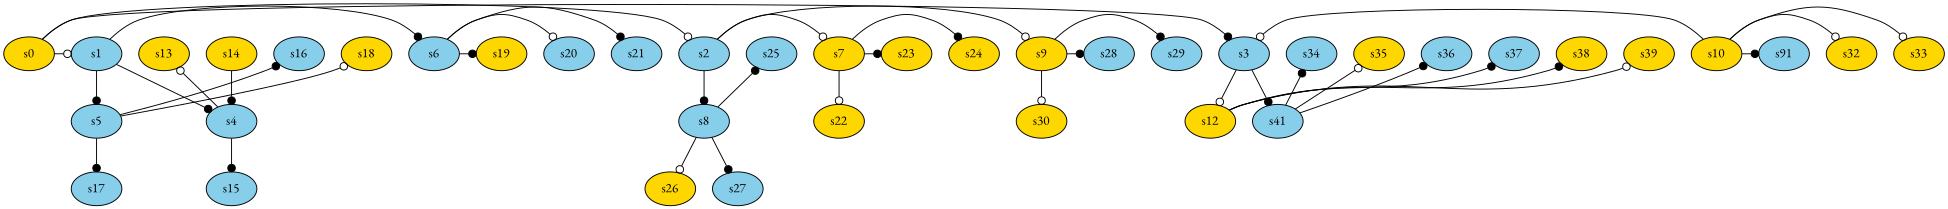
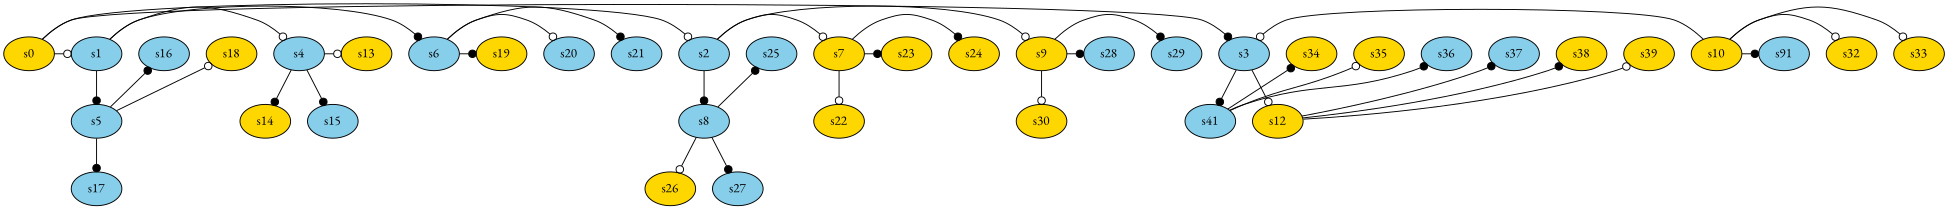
  digraph {
    fontname="EB Garamond"
    node [fillcolor=skyblue fontname="EB Garamond" player=0 style=filled]
    edge [arrowhead=dot fontname="EB Garamond"]
    s0 [fillcolor=gold]
    s1 [player=1]
    s2
    s3
    s4 [player=1]
    s5
    s6
    s7 [fillcolor=gold player=1]
    s8
    s9 [fillcolor=gold player=1]
    n11 [label=s41]
    s12 [fillcolor=gold player=1]
    s13 [fillcolor=gold player=1]
    s14 [fillcolor=gold]
    s15 [player=1]
    s16 [player=1]
    s17 [player=1]
    s18 [fillcolor=gold player=1]
    s19 [fillcolor=gold]
    s20
    s21
    s22 [fillcolor=gold player=1]
    s23 [fillcolor=gold]
    s24 [fillcolor=gold]
    s25 [player=1]
    s26 [fillcolor=gold]
    s27
    s28 [player=1]
    s29 [player=1]
    s30 [fillcolor=gold]
    s10 [fillcolor=gold]
    n32 [label=s91 player=1]
    s32 [fillcolor=gold player=1]
    s33 [fillcolor=gold]
-   s34 [player=1]
+   s34 [fillcolor=gold player=1]
    s35 [fillcolor=gold player=1]
    s36
    s37
    s38 [fillcolor=gold player=1]
    s39 [fillcolor=gold player=1]
    s0 -> s1 [arrowhead=odot constraint="time % 6 == 0"]
    s0 -> s2 [arrowhead=odot constraint="time == 6 || time == 11"]
    s0 -> s3 [constraint="time == 1 || time == 12"]
-   s1 -> s4 [constraint="time % 2 == 0"]
+   s1 -> s4 [arrowhead=odot constraint="time % 2 == 0"]
    s1 -> s5
    s1 -> s6 [constraint="time % 4 == 0 || time % 4 == 1"]
    s2 -> s7 [arrowhead=odot constraint="!(time % 5 == 0)"]
    s2 -> s8
    s2 -> s9 [arrowhead=odot constraint="time % 2 == 0 || time % 2 == 1"]
    s3 -> n11
    s3 -> s12 [arrowhead=odot]
    s4 -> s13 [arrowhead=odot constraint="time % 3 == 0 || time % 2 == 1"]
-   s14 -> s4
+   s4 -> s14
    s4 -> s15
    s5 -> s16 [constraint="time % 2 == 1"]
    s5 -> s17
    s5 -> s18 [arrowhead=odot constraint="time == 7 || time == 8 || time == 10"]
    s6 -> s19 [constraint="time % 4 == 2"]
    s6 -> s20 [arrowhead=odot constraint="time % 6 == 0"]
    s6 -> s21 [constraint="time == 2"]
    s7 -> s22 [arrowhead=odot]
    s7 -> s23 [constraint="time % 3 == 0"]
    s7 -> s24 [constraint="time % 3 == 0 || time % 3 == 1"]
    s8 -> s25 [constraint="time == 3 || time == 10"]
    s8 -> s26 [arrowhead=odot]
    s8 -> s27
    s9 -> s28 [constraint="time == 9"]
    s9 -> s29 [constraint="time % 3 == 2"]
    s9 -> s30 [arrowhead=odot]
    n11 -> s34 [constraint="!(time % 5 == 0)"]
    n11 -> s35 [arrowhead=odot constraint="time % 4 == 2"]
    n11 -> s36 [constraint="!(time % 3 == 0)"]
    s12 -> s37 [constraint="time % 4 == 3"]
    s12 -> s38 [constraint="time == 2 || time == 8 || time == 10 || time == 13"]
    s12 -> s39 [arrowhead=odot constraint="time % 3 == 0"]
    s10 -> s3 [arrowhead=odot constraint="time == 2 || time == 4 || time == 6 || time == 12"]
    s10 -> n32 [constraint="time % 2 == 1"]
    s10 -> s32 [arrowhead=odot constraint="time % 2 == 0"]
    s10 -> s33 [arrowhead=odot constraint="time % 6 == 4"]
  }
